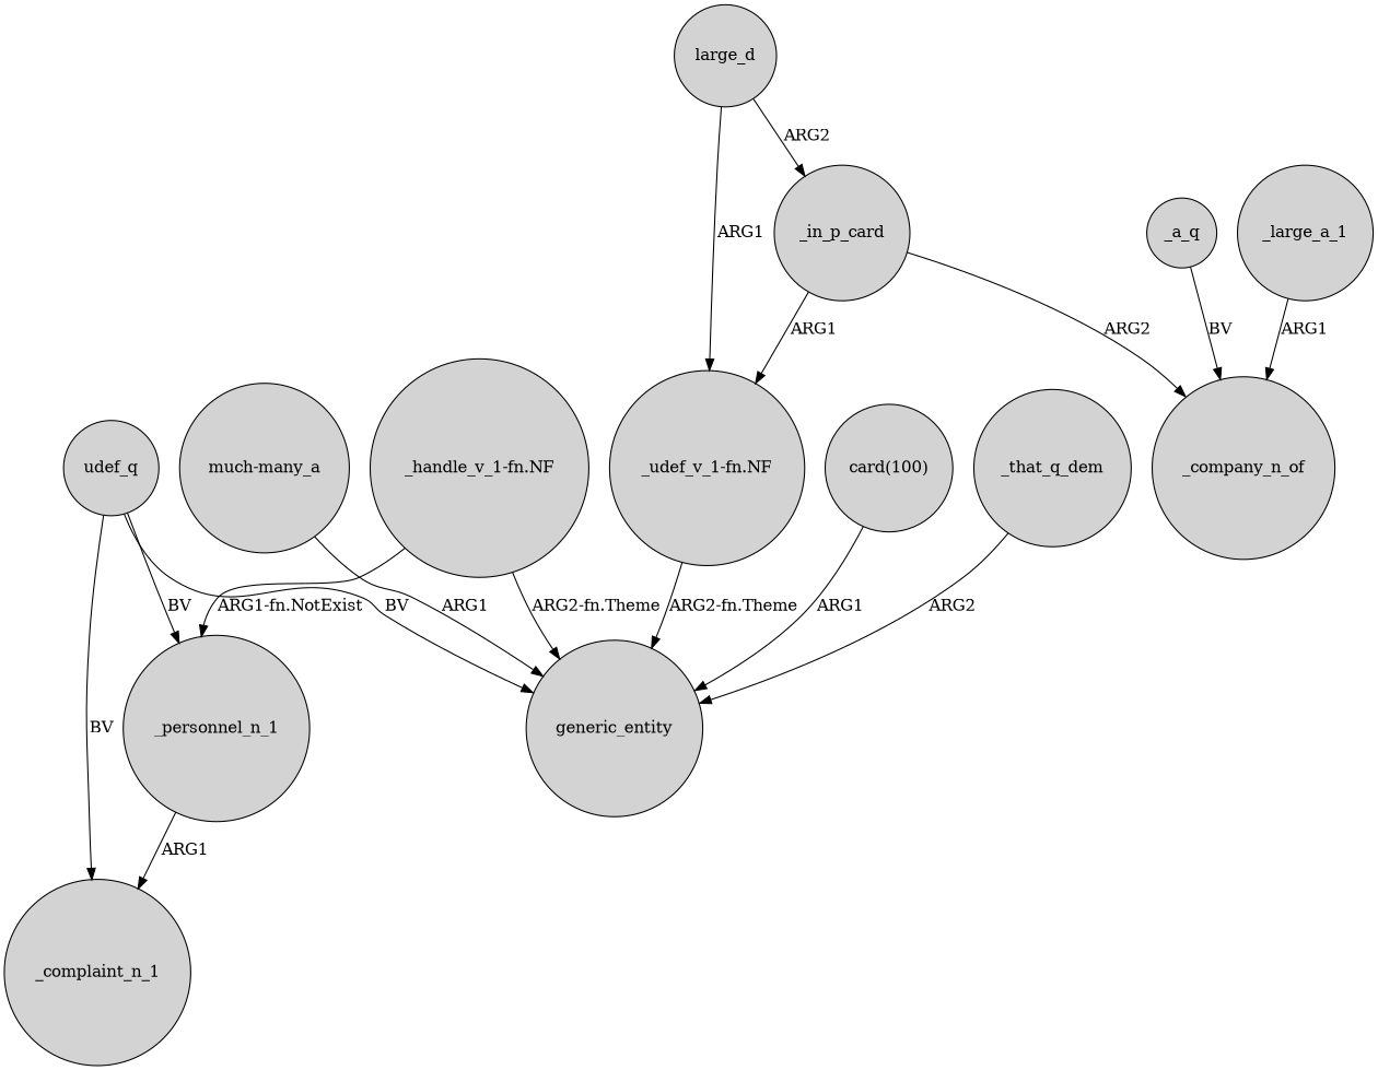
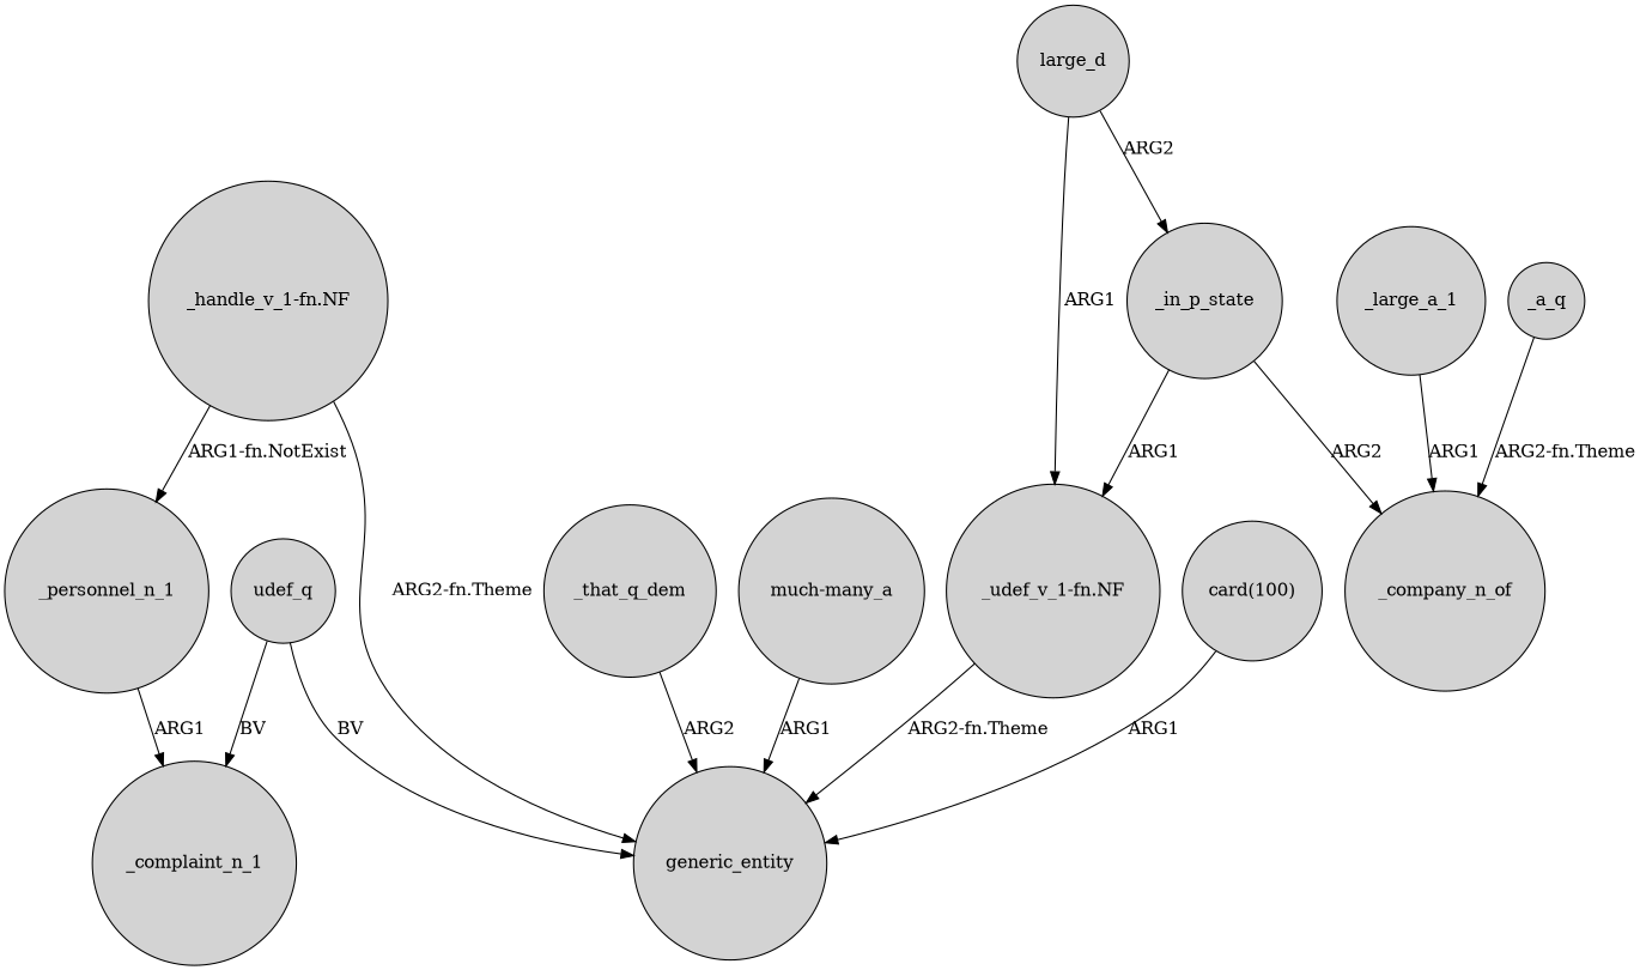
  digraph {
    node [shape=circle style=filled]
    udef_q
    _complaint_n_1
    _personnel_n_1
    generic_entity
    n5 [label="_udef_v_1-fn.NF"]
-   _in_p_state [label=_in_p_card]
+   _in_p_state
    _company_n_of
    "_handle_v_1-fn.NF"
    _large_a_1
    "card(100)"
    _that_q_dem
    "much-many_a"
    n13 [label=large_d]
    _a_q
    udef_q -> _complaint_n_1 [label=BV]
-   udef_q -> _personnel_n_1 [label=BV]
    udef_q -> generic_entity [label=BV]
    _personnel_n_1 -> _complaint_n_1 [label=ARG1]
    n5 -> generic_entity [label="ARG2-fn.Theme"]
    _in_p_state -> n5 [label=ARG1]
    _in_p_state -> _company_n_of [label=ARG2]
    "_handle_v_1-fn.NF" -> _personnel_n_1 [label="ARG1-fn.NotExist"]
    "_handle_v_1-fn.NF" -> generic_entity [label="ARG2-fn.Theme"]
    _large_a_1 -> _company_n_of [label=ARG1]
    "card(100)" -> generic_entity [label=ARG1]
    _that_q_dem -> generic_entity [label=ARG2]
    "much-many_a" -> generic_entity [label=ARG1]
    n13 -> n5 [label=ARG1]
    n13 -> _in_p_state [label=ARG2]
-   _a_q -> _company_n_of [label=BV]
+   _a_q -> _company_n_of [label="ARG2-fn.Theme"]
  }
